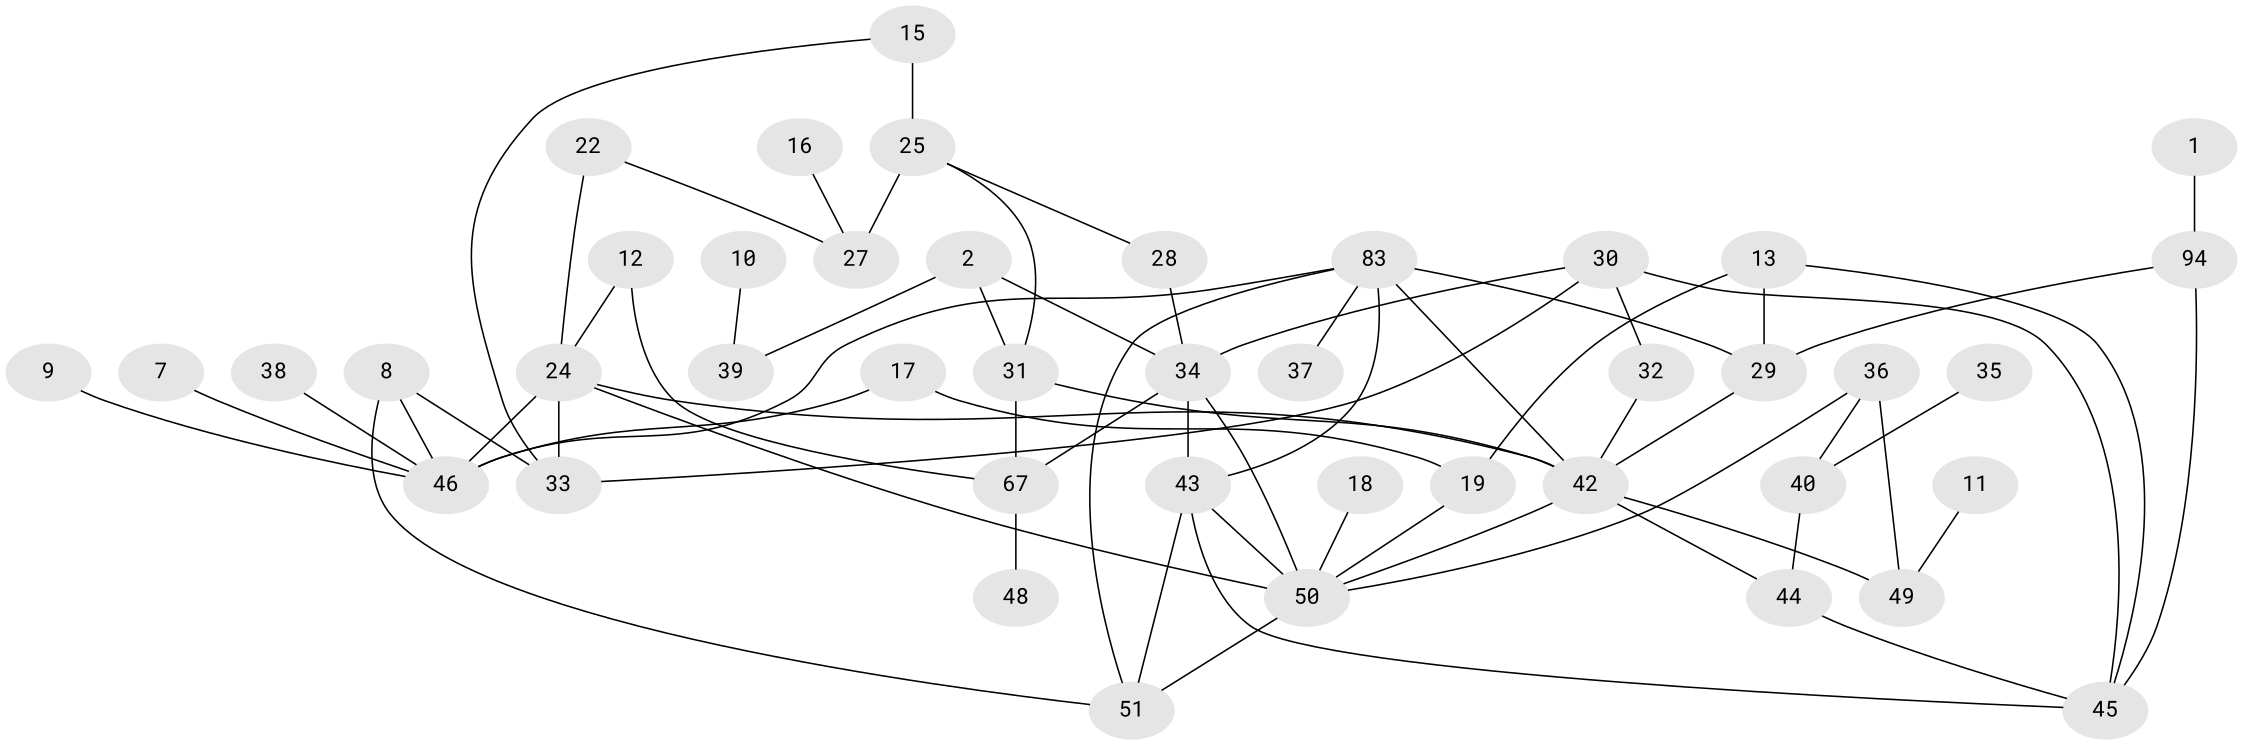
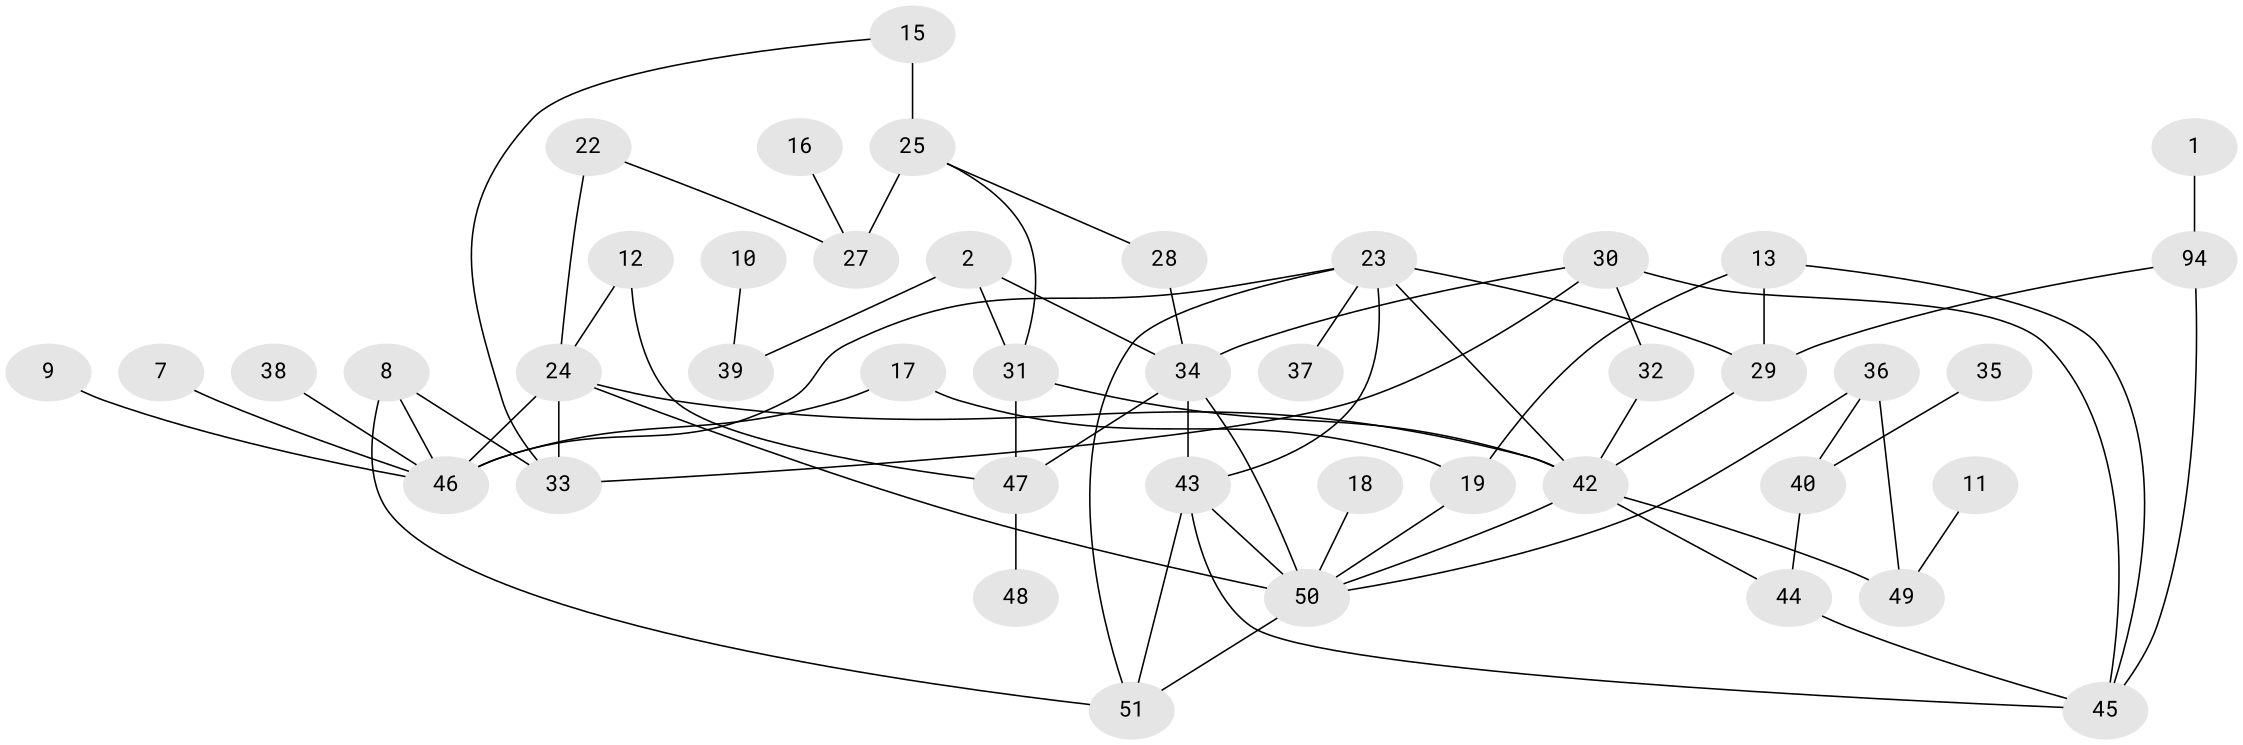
  graph {
    fontname="Roboto Mono"
    node [color=gray90 fontname="Roboto Mono" style=filled]
    edge [fontname="Roboto Mono" weight=1.0]
    n1 [label=94]
    1
    29
    45
    2
    31
    34
    39
-   47 [label=67]
+   47
    42
    50
    43
    7
    46
    8
    33
    51
    9
    10
    11
    49
    12
    24
    48
    13
    19
    15
    25
    27
    28
    16
    17
    18
    22
-   23 [label=83]
+   23
    37
    44
    30
    32
    35
    40
    36
    38
    n1 -- 29
    n1 -- 45 [weight=2.0]
    1 -- n1
    29 -- 42
    2 -- 31
    2 -- 34
    2 -- 39
    31 -- 47
    31 -- 42
    34 -- 47
    34 -- 50
    34 -- 43
    47 -- 48
    42 -- 50
    42 -- 49
    42 -- 44
    50 -- 51 [weight=2.0]
    43 -- 45
    43 -- 50
    43 -- 51
    7 -- 46
    8 -- 46
    8 -- 33
    8 -- 51
    9 -- 46
    10 -- 39
    11 -- 49
    12 -- 47
    12 -- 24
    24 -- 42 [weight=2.0]
    24 -- 50 [weight=2.0]
    24 -- 46
    24 -- 33
    13 -- 29
    13 -- 45
    13 -- 19
    19 -- 50
    15 -- 33
    15 -- 25 [weight=2.0]
    25 -- 31
    25 -- 27 [weight=2.0]
    25 -- 28
    28 -- 34
    16 -- 27
    17 -- 46
    17 -- 19
    18 -- 50
    22 -- 24
    22 -- 27
    23 -- 29
    23 -- 42 [weight=2.0]
    23 -- 43
    23 -- 46
    23 -- 51 [weight=2.0]
    23 -- 37
    44 -- 45
    30 -- 45
    30 -- 34
    30 -- 33
    30 -- 32
    32 -- 42
    35 -- 40
    40 -- 44
    36 -- 50 [weight=2.0]
    36 -- 49
    36 -- 40
    38 -- 46
  }
